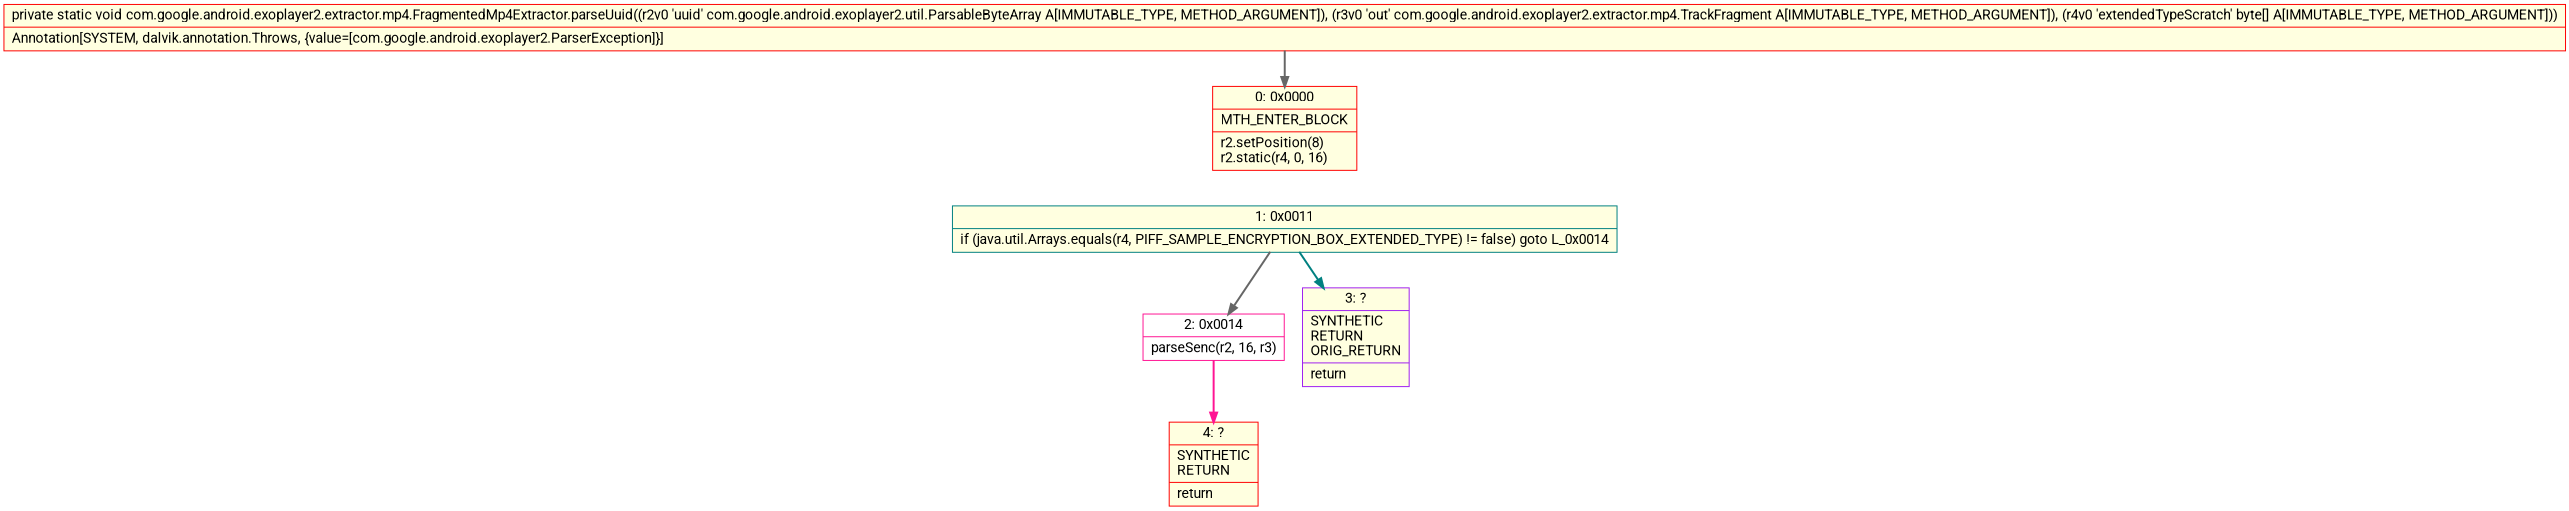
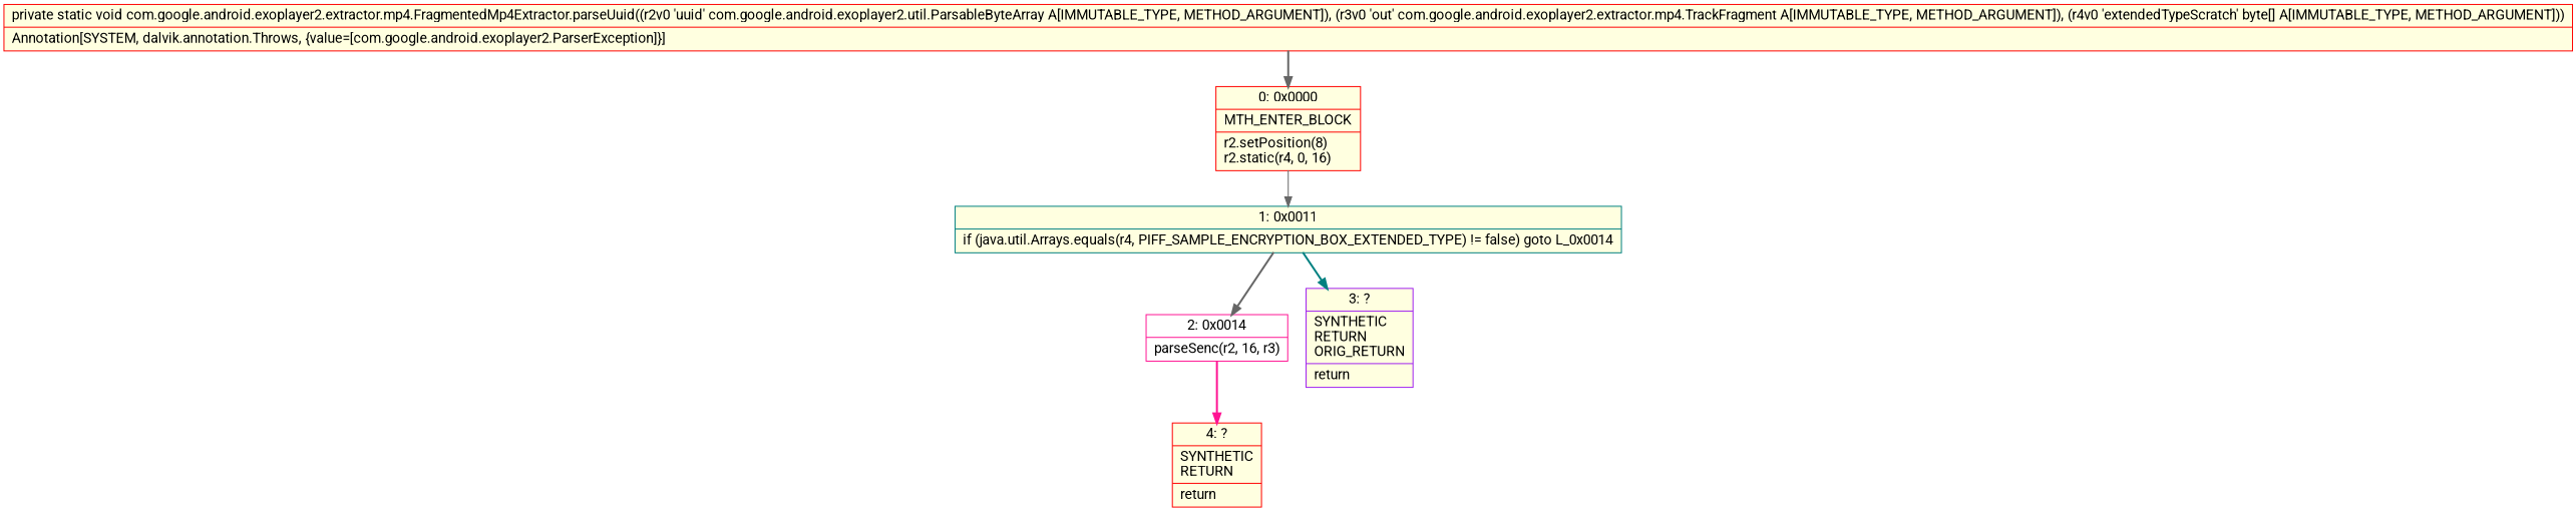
  digraph {
    fontname=Roboto
    node [color=red fillcolor=lightyellow fontname=Roboto shape=record style=filled]
    edge [color=gray40 fontname=Roboto style=bold]
    n1 [label="{0\:\ 0x0000|MTH_ENTER_BLOCK\l|r2.setPosition(8)\lr2.static(r4, 0, 16)\l}"]
    n2 [color=teal label="{1\:\ 0x0011|if (java.util.Arrays.equals(r4, PIFF_SAMPLE_ENCRYPTION_BOX_EXTENDED_TYPE) != false) goto L_0x0014\l}"]
    n3 [color=deeppink fillcolor=white label="{2\:\ 0x0014|parseSenc(r2, 16, r3)\l}"]
    n4 [color=purple label="{3\:\ ?|SYNTHETIC\lRETURN\lORIG_RETURN\l|return\l}"]
    n5 [label="{4\:\ ?|SYNTHETIC\lRETURN\l|return\l}"]
    n6 [label="{private static void com.google.android.exoplayer2.extractor.mp4.FragmentedMp4Extractor.parseUuid((r2v0 'uuid' com.google.android.exoplayer2.util.ParsableByteArray A[IMMUTABLE_TYPE, METHOD_ARGUMENT]), (r3v0 'out' com.google.android.exoplayer2.extractor.mp4.TrackFragment A[IMMUTABLE_TYPE, METHOD_ARGUMENT]), (r4v0 'extendedTypeScratch' byte[] A[IMMUTABLE_TYPE, METHOD_ARGUMENT]))  | Annotation[SYSTEM, dalvik.annotation.Throws, \{value=[com.google.android.exoplayer2.ParserException]\}]\l}"]
+   n1 -> n2 [style=solid]
    n2 -> n3
    n2 -> n4 [color=teal]
    n3 -> n5 [color=deeppink]
    n6 -> n1
  }
